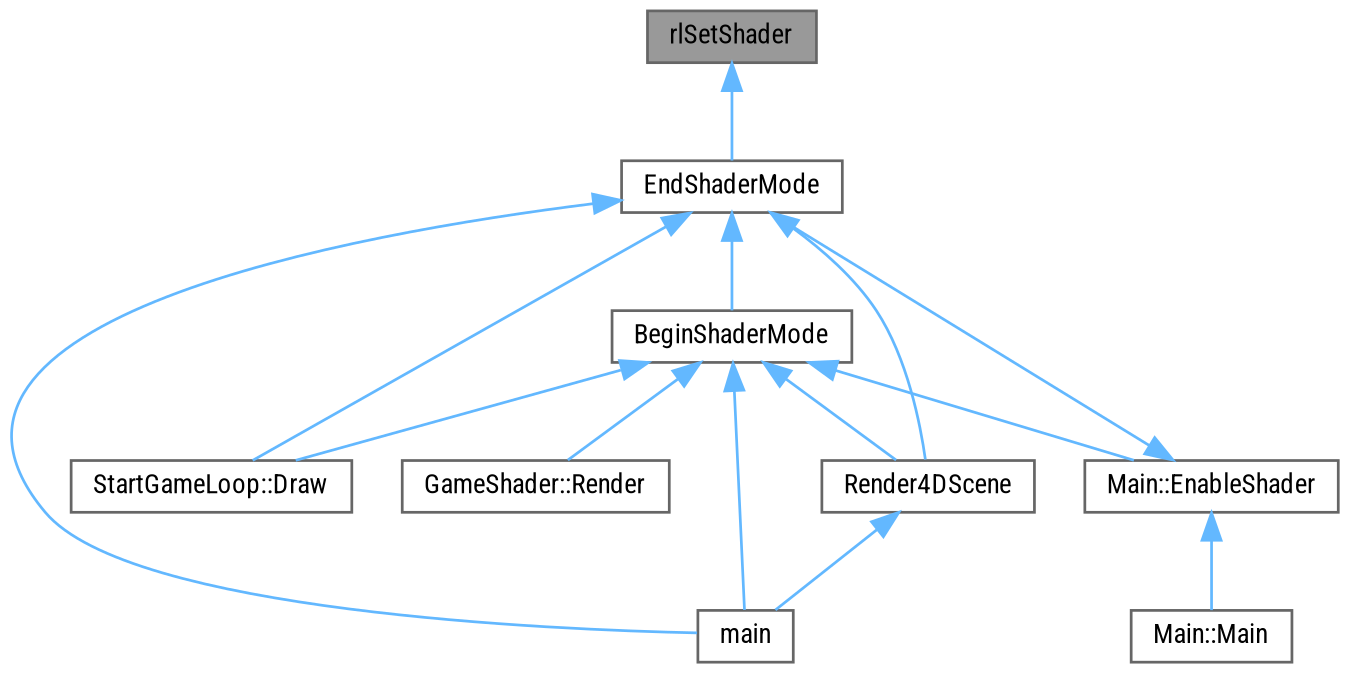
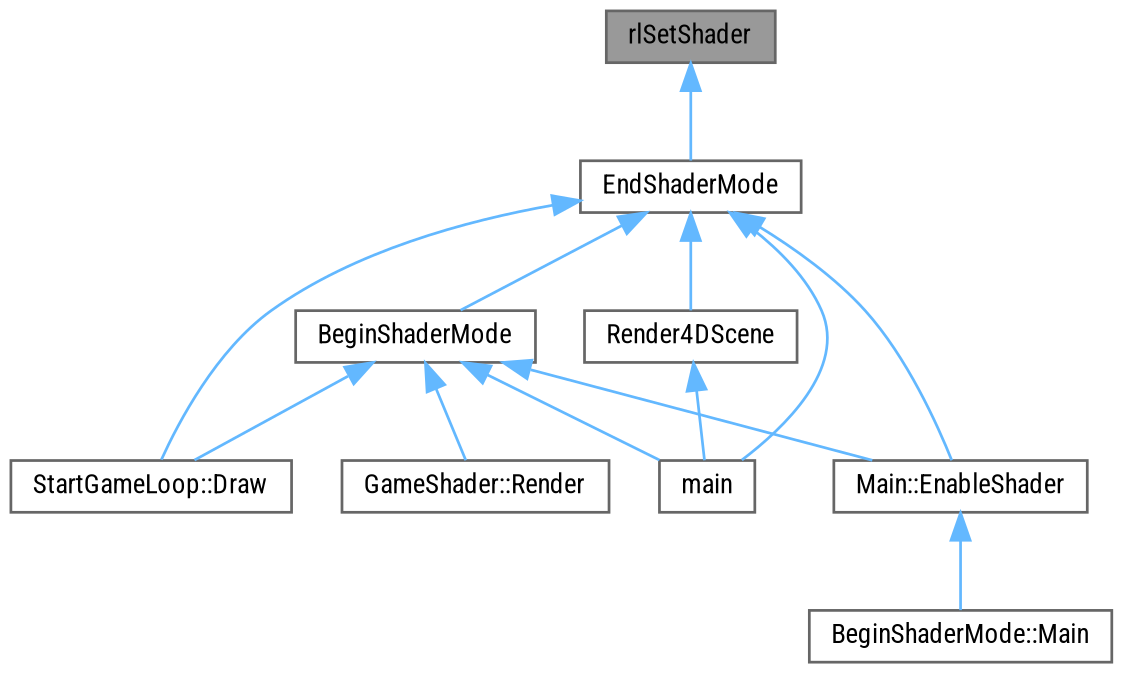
  digraph {
    fontname="Roboto Condensed"
    rankdir=TB
    node [color=grey40 fillcolor=white fontname="Roboto Condensed" fontsize=10 shape=box style=filled]
    edge [color=steelblue1 dir=back fontname="Roboto Condensed" fontsize=10 labelfontname=Helvetica labelfontsize=10 style=solid]
    n1 [color=gray40 fillcolor=grey60 fontcolor=black height=0.2 label=rlSetShader width=0.4]
    n2 [height=0.2 label=EndShaderMode width=0.4]
    n3 [height=0.2 label=BeginShaderMode width=0.4]
    n4 [height=0.2 label="StartGameLoop::Draw" width=0.4]
    n5 [height=0.2 label="GameShader::Render" width=0.4]
    n6 [height=0.2 label=main width=0.4]
    n7 [height=0.2 label=Render4DScene width=0.4]
    n8 [height=0.2 label="Main::EnableShader" width=0.4]
-   n9 [height=0.2 label="Main::Main" width=0.4]
+   n9 [height=0.2 label="BeginShaderMode::Main" width=0.4]
    n1 -> n2
    n2 -> n3
    n2 -> n4
    n2 -> n6
    n2 -> n7
-   n8 -> n2
+   n2 -> n8
    n3 -> n4
    n3 -> n5
    n3 -> n6
-   n3 -> n7
    n3 -> n8
    n7 -> n6
    n8 -> n9
  }
